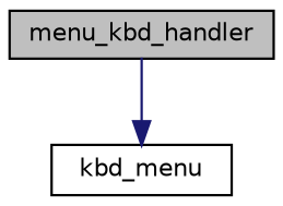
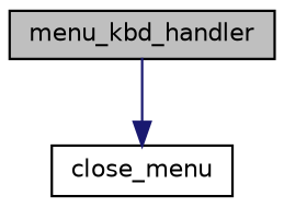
  digraph {
    rankdir=TB
    node [color=black fontname=Helvetica fontsize=10 shape=record style=filled]
    n1 [fillcolor=grey75 fontcolor=black height=0.2 label=menu_kbd_handler width=0.4]
-   n2 [fillcolor=white height=0.2 label=kbd_menu width=0.4]
+   n2 [fillcolor=white height=0.2 label=close_menu width=0.4]
    n1 -> n2 [color=midnightblue fontname=Helvetica fontsize=10 labelfontname=Helvetica labelfontsize=10 style=solid]
  }
